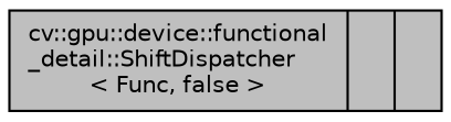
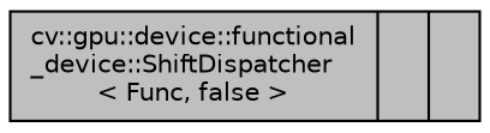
  digraph {
    rankdir=LR
-   n1 [color=black fillcolor=grey75 fontcolor=black fontname=Helvetica fontsize=10 height=0.2 label="{cv::gpu::device::functional\l_detail::ShiftDispatcher\l\< Func, false \>\n||}" shape=record style=filled width=0.4]
+   n1 [color=black fillcolor=grey75 fontcolor=black fontname=Helvetica fontsize=10 height=0.2 label="{cv::gpu::device::functional\l_device::ShiftDispatcher\l\< Func, false \>\n||}" shape=record style=filled width=0.4]
  }
